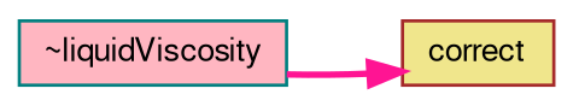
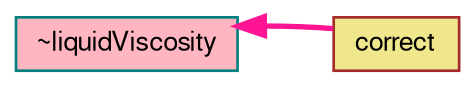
  digraph {
    rankdir=LR
    node [fontname=FreeSans fontsize=10 shape=record style=filled]
    n1 [color=teal fillcolor=lightpink fontcolor=black height=0.2 label="~liquidViscosity" width=0.4]
    n2 [color=brown height=0.2 label=correct width=0.4 fillcolor=khaki]
-   n1 -> n2 [color=deeppink fontname=FreeSans fontsize=10 labelfontname=FreeSans labelfontsize=10 style=bold]
+   n2 -> n1 [color=deeppink fontname=FreeSans fontsize=10 labelfontname=FreeSans labelfontsize=10 style=bold]
  }
